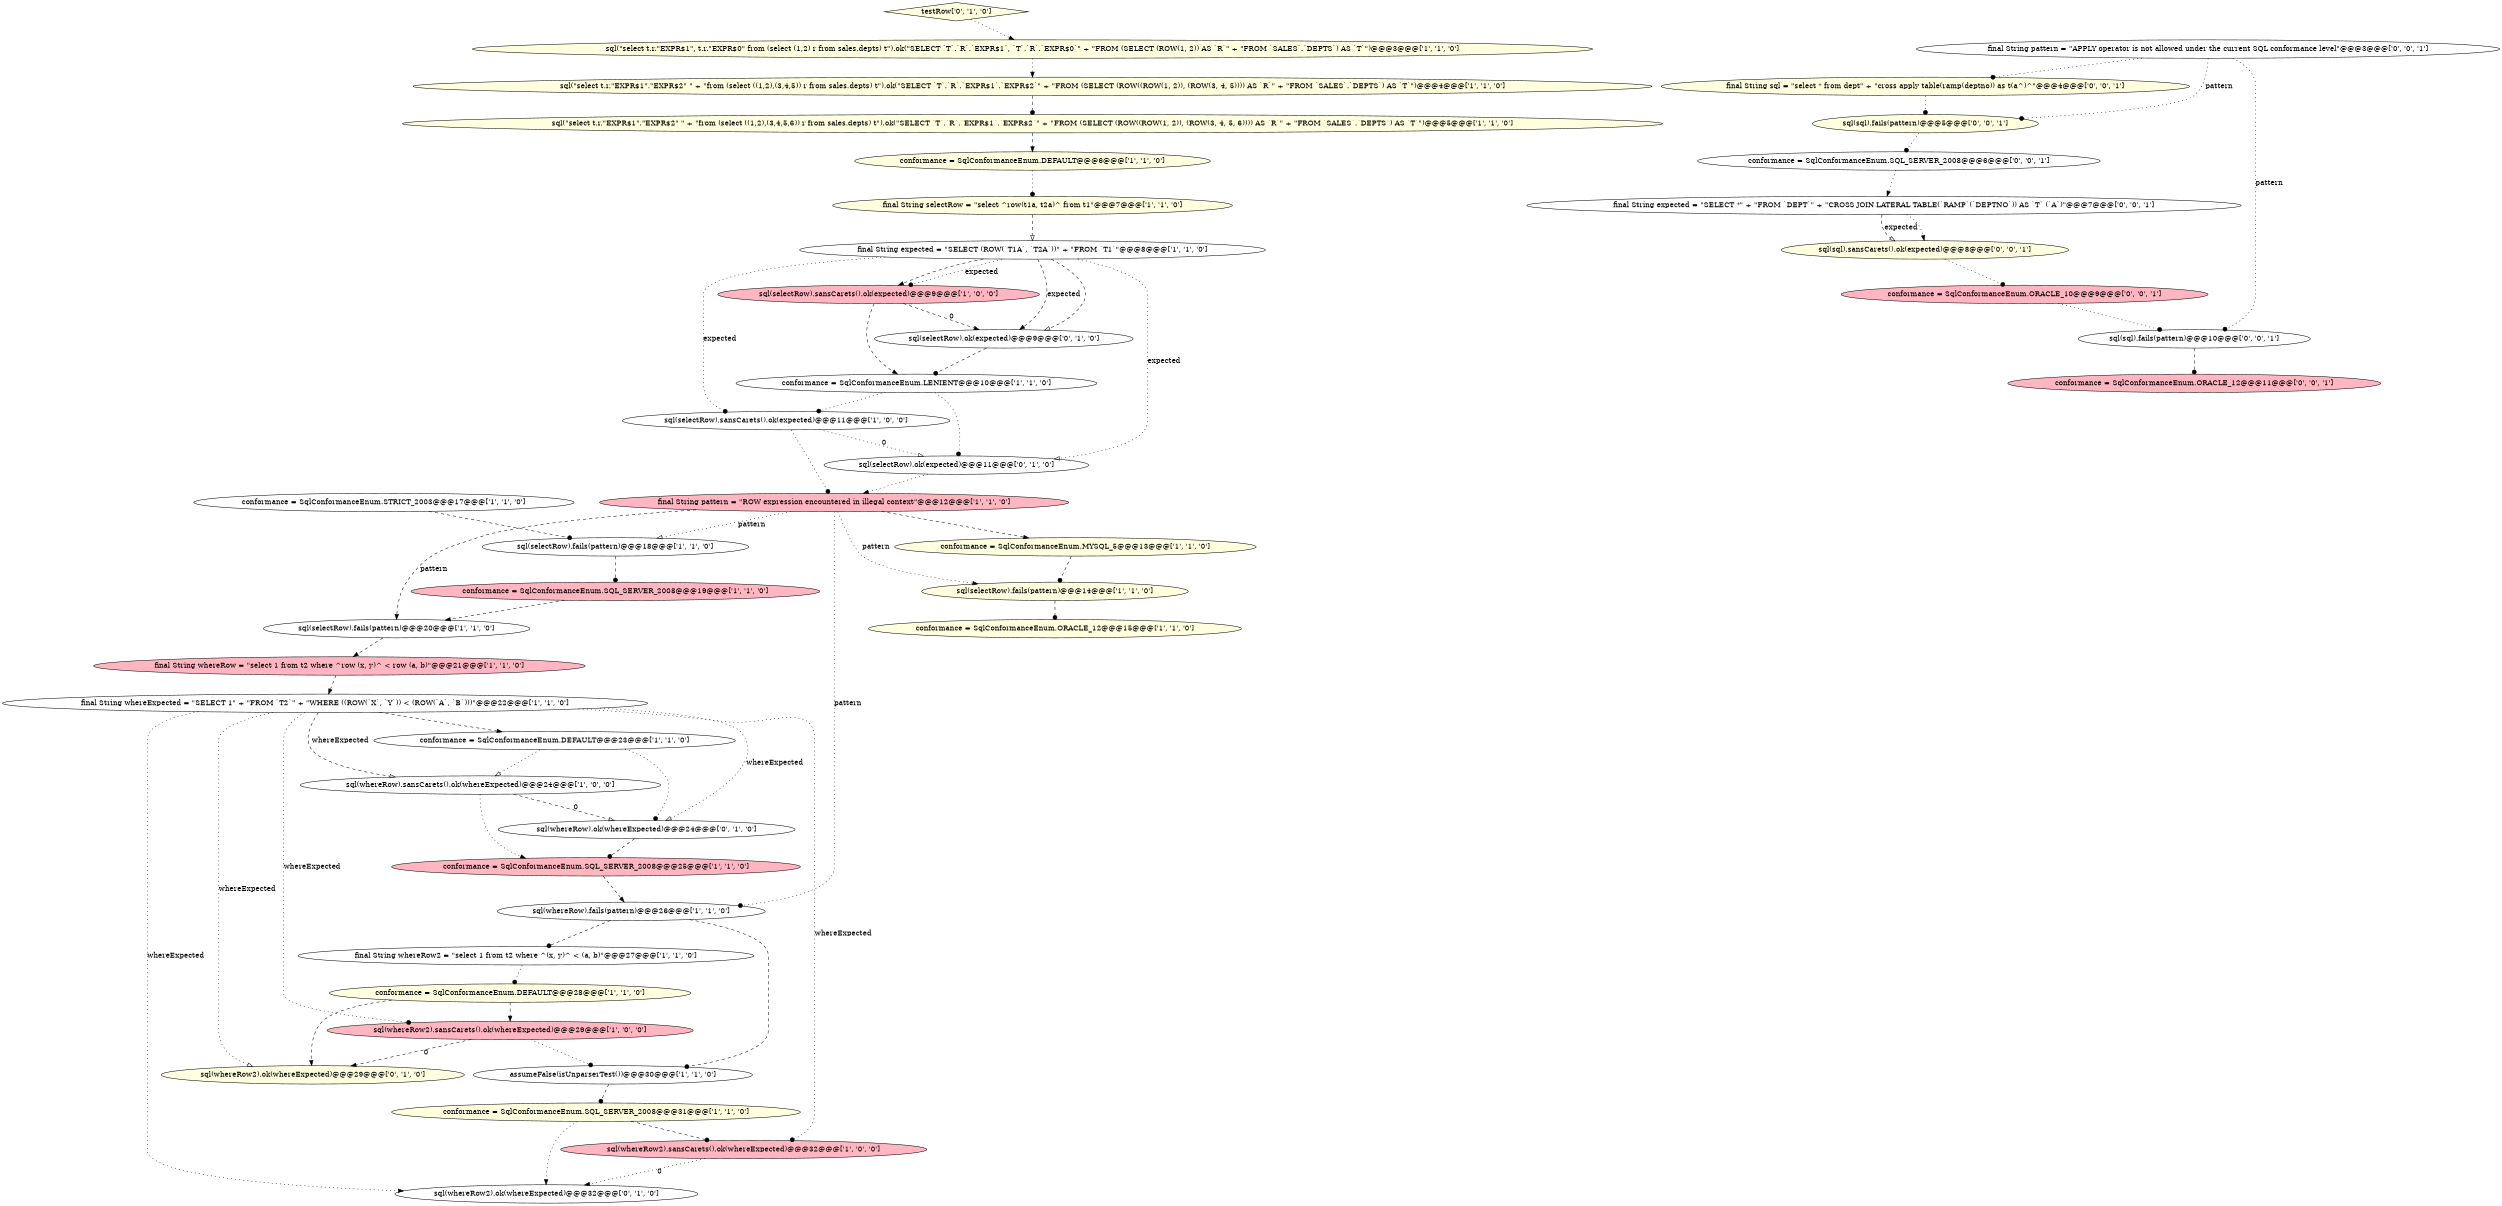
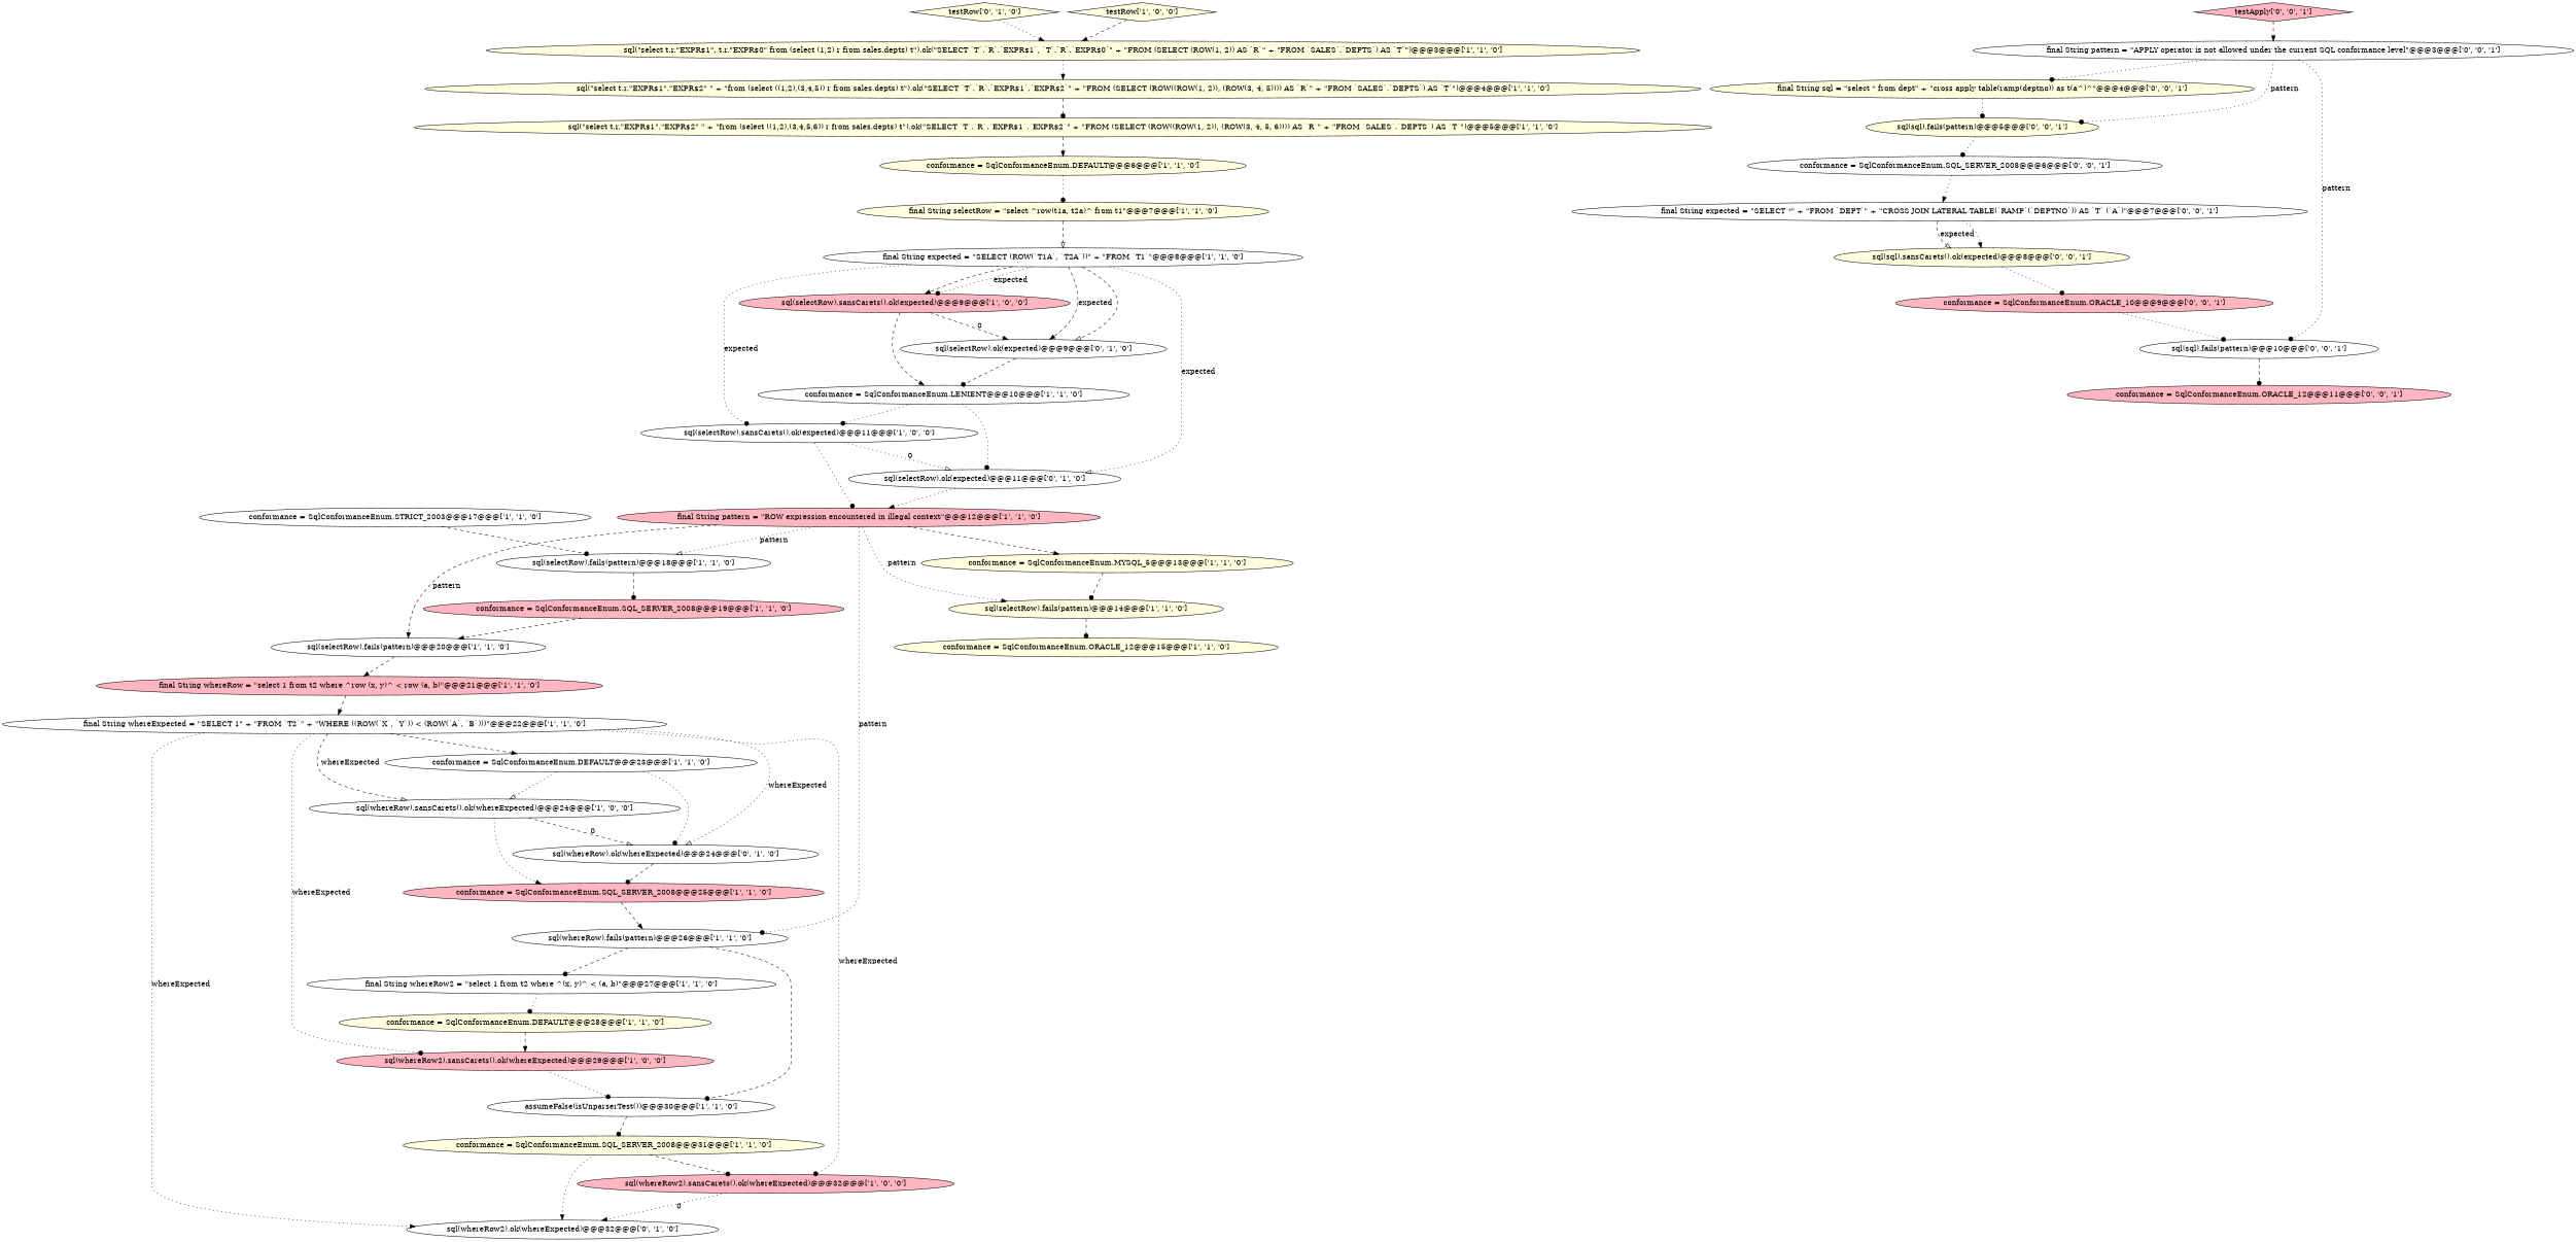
  digraph {
    node [fillcolor=white shape=ellipse style=filled]
    edge [arrowhead=dot style=dotted]
    n1 [label="sql(selectRow).fails(pattern)@@@18@@@['1', '1', '0']"]
    n2 [fillcolor=lightpink label="conformance = SqlConformanceEnum.SQL_SERVER_2008@@@19@@@['1', '1', '0']"]
    n3 [label="sql(selectRow).fails(pattern)@@@20@@@['1', '1', '0']"]
    n4 [fillcolor=lightyellow label="testRow['0', '1', '0']" shape=diamond]
    n5 [fillcolor=lightyellow label="sql(\"select t.r.\"EXPR$1\", t.r.\"EXPR$0\" from (select (1,2) r from sales.depts) t\").ok(\"SELECT `T`.`R`.`EXPR$1`, `T`.`R`.`EXPR$0`\" + \"FROM (SELECT (ROW(1, 2)) AS `R`\" + \"FROM `SALES`.`DEPTS`) AS `T`\")@@@3@@@['1', '1', '0']"]
    n6 [fillcolor=lightyellow label="sql(\"select t.r.\"EXPR$1\".\"EXPR$2\" \" + \"from (select ((1,2),(3,4,5)) r from sales.depts) t\").ok(\"SELECT `T`.`R`.`EXPR$1`.`EXPR$2`\" + \"FROM (SELECT (ROW((ROW(1, 2)), (ROW(3, 4, 5)))) AS `R`\" + \"FROM `SALES`.`DEPTS`) AS `T`\")@@@4@@@['1', '1', '0']"]
    n7 [fillcolor=lightyellow label="conformance = SqlConformanceEnum.DEFAULT@@@28@@@['1', '1', '0']"]
    n8 [fillcolor=lightpink label="sql(whereRow2).sansCarets().ok(whereExpected)@@@29@@@['1', '0', '0']"]
-   n9 [fillcolor=lightyellow label="sql(whereRow2).ok(whereExpected)@@@29@@@['0', '1', '0']"]
    n10 [label="assumeFalse(isUnparserTest())@@@30@@@['1', '1', '0']"]
    n11 [fillcolor=lightyellow label="conformance = SqlConformanceEnum.SQL_SERVER_2008@@@31@@@['1', '1', '0']"]
    n12 [label="sql(whereRow2).ok(whereExpected)@@@32@@@['0', '1', '0']"]
    n13 [fillcolor=lightpink label="sql(whereRow2).sansCarets().ok(whereExpected)@@@32@@@['1', '0', '0']"]
    n14 [fillcolor=lightpink label="final String pattern = \"ROW expression encountered in illegal context\"@@@12@@@['1', '1', '0']"]
    n15 [fillcolor=lightyellow label="conformance = SqlConformanceEnum.MYSQL_5@@@13@@@['1', '1', '0']"]
    n16 [label="sql(whereRow).fails(pattern)@@@26@@@['1', '1', '0']"]
    n17 [fillcolor=lightyellow label="sql(selectRow).fails(pattern)@@@14@@@['1', '1', '0']"]
    n18 [label="final String whereRow2 = \"select 1 from t2 where ^(x, y)^ < (a, b)\"@@@27@@@['1', '1', '0']"]
    n19 [fillcolor=lightyellow label="conformance = SqlConformanceEnum.ORACLE_12@@@15@@@['1', '1', '0']"]
    n20 [fillcolor=lightpink label="final String whereRow = \"select 1 from t2 where ^row (x, y)^ < row (a, b)\"@@@21@@@['1', '1', '0']"]
    n21 [label="sql(selectRow).sansCarets().ok(expected)@@@11@@@['1', '0', '0']"]
    n22 [label="sql(selectRow).ok(expected)@@@11@@@['0', '1', '0']"]
    n23 [label="sql(selectRow).ok(expected)@@@9@@@['0', '1', '0']"]
    n24 [label="conformance = SqlConformanceEnum.LENIENT@@@10@@@['1', '1', '0']"]
    n25 [fillcolor=lightyellow label="conformance = SqlConformanceEnum.DEFAULT@@@6@@@['1', '1', '0']"]
    n26 [fillcolor=lightyellow label="final String selectRow = \"select ^row(t1a, t2a)^ from t1\"@@@7@@@['1', '1', '0']"]
    n27 [label="final String expected = \"SELECT (ROW(`T1A`, `T2A`))\" + \"FROM `T1`\"@@@8@@@['1', '1', '0']"]
    n28 [fillcolor=lightpink label="sql(selectRow).sansCarets().ok(expected)@@@9@@@['1', '0', '0']"]
    n29 [fillcolor=lightyellow label="sql(\"select t.r.\"EXPR$1\".\"EXPR$2\" \" + \"from (select ((1,2),(3,4,5,6)) r from sales.depts) t\").ok(\"SELECT `T`.`R`.`EXPR$1`.`EXPR$2`\" + \"FROM (SELECT (ROW((ROW(1, 2)), (ROW(3, 4, 5, 6)))) AS `R`\" + \"FROM `SALES`.`DEPTS`) AS `T`\")@@@5@@@['1', '1', '0']"]
+   n30 [fillcolor=lightpink label="testApply['0', '0', '1']" shape=diamond]
    n31 [label="final String pattern = \"APPLY operator is not allowed under the current SQL conformance level\"@@@3@@@['0', '0', '1']"]
    n32 [fillcolor=lightyellow label="final String sql = \"select * from dept\" + \"cross apply table(ramp(deptno)) as t(a^)^\"@@@4@@@['0', '0', '1']"]
    n33 [label="sql(sql).fails(pattern)@@@10@@@['0', '0', '1']"]
    n34 [fillcolor=lightyellow label="sql(sql).fails(pattern)@@@5@@@['0', '0', '1']"]
    n35 [fillcolor=lightpink label="conformance = SqlConformanceEnum.ORACLE_12@@@11@@@['0', '0', '1']"]
    n36 [label="conformance = SqlConformanceEnum.SQL_SERVER_2008@@@6@@@['0', '0', '1']"]
    n37 [label="sql(whereRow).ok(whereExpected)@@@24@@@['0', '1', '0']"]
    n38 [fillcolor=lightpink label="conformance = SqlConformanceEnum.SQL_SERVER_2008@@@25@@@['1', '1', '0']"]
    n39 [label="conformance = SqlConformanceEnum.STRICT_2003@@@17@@@['1', '1', '0']"]
+   n40 [fillcolor=lightyellow label="testRow['1', '0', '0']" shape=diamond]
    n41 [label="final String expected = \"SELECT *\" + \"FROM `DEPT`\" + \"CROSS JOIN LATERAL TABLE(`RAMP`(`DEPTNO`)) AS `T` (`A`)\"@@@7@@@['0', '0', '1']"]
    n42 [fillcolor=lightyellow label="sql(sql).sansCarets().ok(expected)@@@8@@@['0', '0', '1']"]
    n43 [fillcolor=lightpink label="conformance = SqlConformanceEnum.ORACLE_10@@@9@@@['0', '0', '1']"]
    n44 [label="conformance = SqlConformanceEnum.DEFAULT@@@23@@@['1', '1', '0']"]
    n45 [label="sql(whereRow).sansCarets().ok(whereExpected)@@@24@@@['1', '0', '0']"]
    n46 [label="final String whereExpected = \"SELECT 1\" + \"FROM `T2`\" + \"WHERE ((ROW(`X`, `Y`)) < (ROW(`A`, `B`)))\"@@@22@@@['1', '1', '0']"]
    n1 -> n2 [style=dashed]
    n2 -> n3 [arrowhead=normal style=dashed]
    n3 -> n20 [arrowhead=normal style=dashed]
    n4 -> n5 [arrowhead=normal]
    n5 -> n6 [arrowhead=normal]
    n6 -> n29 [style=dashed]
    n7 -> n8 [arrowhead=normal style=dashed]
-   n7 -> n9 [arrowhead=normal style=dashed]
-   n8 -> n9 [arrowhead=normal label=0 style=dashed]
    n8 -> n10
    n10 -> n11 [style=dashed]
    n11 -> n12 [arrowhead=normal]
    n11 -> n13 [style=dashed]
    n13 -> n12 [arrowhead=normal label=0]
    n14 -> n1 [arrowhead=onormal label=pattern]
    n14 -> n3 [arrowhead=normal label=pattern style=dashed]
    n14 -> n15 [arrowhead=normal style=dashed]
    n14 -> n16 [label=pattern]
    n14 -> n17 [arrowhead=normal label=pattern]
    n15 -> n17 [style=dashed]
    n16 -> n10 [style=dashed]
    n16 -> n18 [style=dashed]
    n17 -> n19 [style=dashed]
    n18 -> n7
    n20 -> n46 [arrowhead=normal style=dashed]
    n21 -> n14
    n21 -> n22 [arrowhead=onormal label=0]
    n22 -> n14 [arrowhead=normal]
    n23 -> n24 [style=dashed]
    n24 -> n21
    n24 -> n22
    n25 -> n26
    n26 -> n27 [arrowhead=onormal style=dashed]
    n27 -> n21 [label=expected]
    n27 -> n22 [arrowhead=onormal label=expected]
    n27 -> n23 [arrowhead=normal label=expected style=dashed]
    n27 -> n23 [arrowhead=onormal style=dashed]
    n27 -> n28 [label=expected]
    n27 -> n28 [arrowhead=normal style=dashed]
    n28 -> n23 [arrowhead=normal label=0 style=dashed]
    n28 -> n24 [arrowhead=normal style=dashed]
    n29 -> n25 [arrowhead=normal style=dashed]
+   n30 -> n31 [arrowhead=normal style=dashed]
    n31 -> n32
    n31 -> n33 [label=pattern]
    n31 -> n34 [label=pattern]
    n32 -> n34
    n33 -> n35 [style=dashed]
    n34 -> n36
    n36 -> n41 [arrowhead=normal]
    n37 -> n38 [style=dashed]
    n38 -> n16 [arrowhead=normal style=dashed]
    n39 -> n1 [style=dashed]
+   n40 -> n5 [arrowhead=normal style=dashed]
    n41 -> n42 [arrowhead=onormal label=expected style=dashed]
    n41 -> n42 [arrowhead=normal]
    n42 -> n43
    n43 -> n33
    n44 -> n37
    n44 -> n45 [arrowhead=onormal]
    n45 -> n37 [arrowhead=onormal label=0 style=dashed]
    n45 -> n38 [arrowhead=normal]
    n46 -> n8 [label=whereExpected]
-   n46 -> n9 [arrowhead=onormal label=whereExpected]
    n46 -> n12 [arrowhead=normal label=whereExpected]
    n46 -> n13 [label=whereExpected]
    n46 -> n37 [arrowhead=onormal label=whereExpected]
    n46 -> n44 [arrowhead=normal style=dashed]
    n46 -> n45 [arrowhead=onormal label=whereExpected style=dashed]
  }
